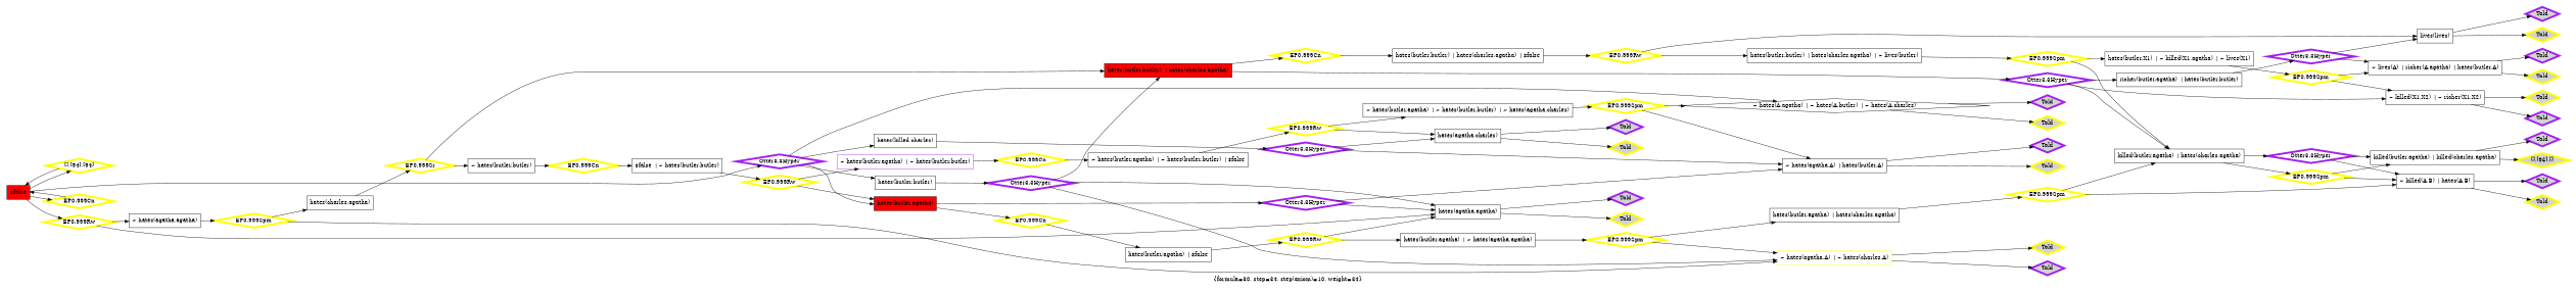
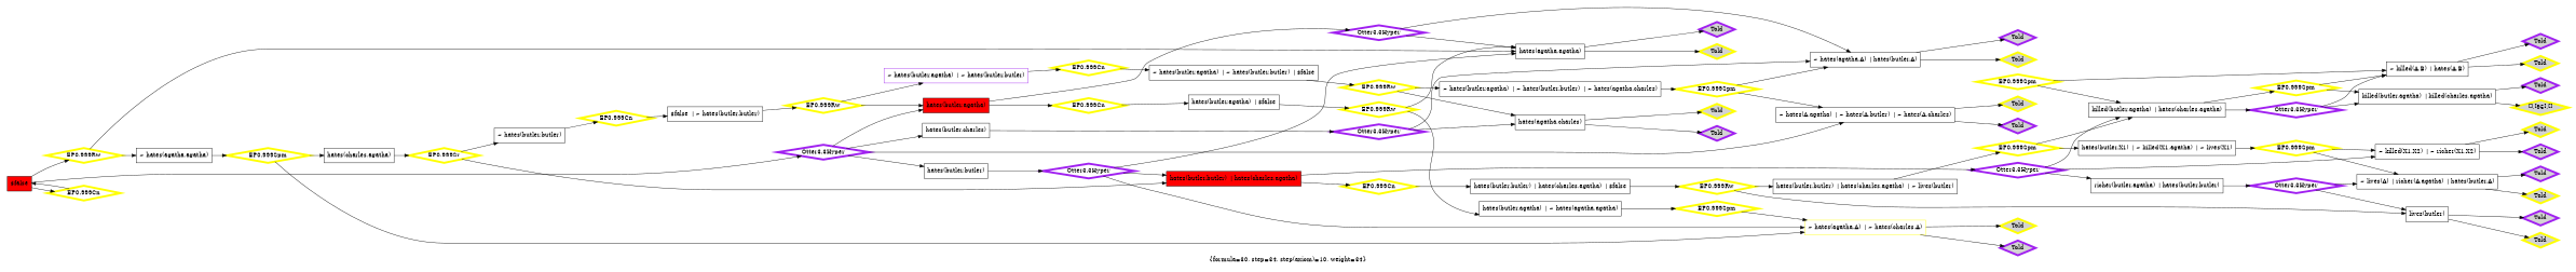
  digraph {
    label="{formula=30, step=34, step(axiom)=10, weight=34}"
    labelloc=b
    rankdir=LR
    node [color=yellow fillcolor=white shape=diamond style=filled penwidth=5]
    n1 [color=black fillcolor=red label="hates(butler,butler)  | hates(charles,agatha)" shape=box penwidth=""]
    n2 [color=purple label="Otter3.3Hyper"]
    n3 [label="EP0.999Cn"]
    n4 [color=black label="richer(butler,agatha)  | hates(butler,butler)" shape=box penwidth=""]
    n5 [color=black label="killed(butler,agatha)  | hates(charles,agatha)" shape=box penwidth=""]
    n6 [color=black label="~ killed(X1,X2)  | ~ richer(X1,X2)" shape=box penwidth=""]
    n7 [color=black label="hates(butler,butler)  | hates(charles,agatha)  | $false" shape=box penwidth=""]
    n8 [label="EP0.999Rw"]
-   n9 [color=black label="lives(lives)" shape=box penwidth=""]
+   n9 [color=black label="lives(butler)" shape=box penwidth=""]
    n10 [color=black label="hates(butler,butler)  | hates(charles,agatha)  | ~ lives(butler)" shape=box penwidth=""]
    n11 [color=black label="~ hates(agatha,A)  | hates(butler,A)" shape=box penwidth=""]
    n12 [color=purple fillcolor=lightgrey label=Told]
    n13 [fillcolor=lightgrey label=Told]
-   n14 [color=black label="hates(killed,charles)" shape=box penwidth=""]
+   n14 [color=black label="hates(butler,charles)" shape=box penwidth=""]
    n15 [color=purple label="Otter3.3Hyper"]
    n16 [color=black label="hates(agatha,charles)" shape=box penwidth=""]
    n17 [color=purple label="Otter3.3Hyper"]
    n18 [color=black label="~ lives(A)  | richer(A,agatha)  | hates(butler,A)" shape=box penwidth=""]
    n19 [color=black fillcolor=red label="hates(butler,agatha)" shape=box penwidth=""]
    n20 [label="EP0.999Cn"]
    n21 [color=purple label="Otter3.3Hyper"]
    n22 [color=black label="hates(butler,agatha)  | $false" shape=box penwidth=""]
    n23 [color=black label="hates(agatha,agatha)" shape=box penwidth=""]
    n24 [color=black fillcolor=red label="$false" shape=box penwidth=""]
-   n25 [label="[],[94],[94]"]
    n26 [label="EP0.999Rw"]
    n27 [label="EP0.999Cn"]
    n28 [color=purple label="Otter3.3Hyper"]
    n29 [color=black label="~ hates(agatha,agatha)" shape=box penwidth=""]
-   n30 [color=black label="~ hates(A,agatha)  | ~ hates(A,butler)  | ~ hates(A,charles)" penwidth=""]
+   n30 [color=black label="~ hates(A,agatha)  | ~ hates(A,butler)  | ~ hates(A,charles)" shape=box penwidth=""]
    n31 [color=black label="hates(butler,butler)" shape=box penwidth=""]
    n32 [color=purple fillcolor=lightgrey label=Told]
    n33 [fillcolor=lightgrey label=Told]
    n34 [color=black label="$false  | ~ hates(butler,butler)" shape=box penwidth=""]
    n35 [label="EP0.999Rw"]
    n36 [color=purple label="~ hates(butler,agatha)  | ~ hates(butler,butler)" shape=box penwidth=""]
    n37 [label="EP0.999Rw"]
    n38 [color=black label="hates(butler,agatha)  | ~ hates(agatha,agatha)" shape=box penwidth=""]
    n39 [fillcolor=lightgrey label=Told]
    n40 [color=purple fillcolor=lightgrey label=Told]
    n41 [color=black label="killed(butler,agatha)  | killed(charles,agatha)" shape=box penwidth=""]
    n42 [color=purple fillcolor=lightgrey label=Told]
    n43 [fillcolor=lightgrey label="[],[95],[]"]
    n44 [color=purple fillcolor=lightgrey label=Told]
    n45 [fillcolor=lightgrey label=Told]
    n46 [color=purple label="Otter3.3Hyper"]
    n47 [label="~ hates(agatha,A)  | ~ hates(charles,A)" shape=box penwidth=""]
    n48 [color=black label="~ hates(butler,agatha)  | ~ hates(butler,butler)  | ~ hates(agatha,charles)" shape=box penwidth=""]
    n49 [label="EP0.999Spm"]
    n50 [label="EP0.999Cn"]
    n51 [color=black label="~ hates(butler,agatha)  | ~ hates(butler,butler)  | $false" shape=box penwidth=""]
    n52 [color=black label="~ killed(A,B)  | hates(A,B)" shape=box penwidth=""]
    n53 [color=purple fillcolor=lightgrey label=Told]
    n54 [fillcolor=lightgrey label=Told]
    n55 [color=black label="~ hates(butler,butler)" shape=box penwidth=""]
    n56 [label="EP0.999Cn"]
    n57 [color=purple fillcolor=lightgrey label=Told]
    n58 [fillcolor=lightgrey label=Told]
    n59 [label="EP0.999Spm"]
    n60 [color=black label="hates(charles,agatha)" shape=box penwidth=""]
    n61 [label="EP0.999Spm"]
    n62 [color=black label="hates(butler,X1)  | ~ killed(X1,agatha)  | ~ lives(X1)" shape=box penwidth=""]
    n63 [color=purple fillcolor=lightgrey label=Told]
    n64 [fillcolor=lightgrey label=Told]
    n65 [color=purple label="Otter3.3Hyper"]
    n66 [label="EP0.999Spm"]
-   n67 [color=black label="hates(butler,agatha)  | hates(charles,agatha)" shape=box penwidth=""]
    n68 [label="EP0.999Spm"]
    n69 [label="EP0.999Sr"]
    n70 [fillcolor=lightgrey label=Told]
    n71 [color=purple fillcolor=lightgrey label=Told]
    n72 [label="EP0.999Spm"]
    n73 [fillcolor=lightgrey label=Told]
    n74 [color=purple fillcolor=lightgrey label=Told]
    n75 [label="EP0.999Rw"]
    n76 [label="EP0.999Spm"]
    n1 -> n2
    n1 -> n3
    n2 -> n4
    n2 -> n5
    n2 -> n6
    n3 -> n7
    n4 -> n17
    n5 -> n65
    n5 -> n66
    n6 -> n73
    n6 -> n74
    n7 -> n8
    n8 -> n9
    n8 -> n10
    n9 -> n57
    n9 -> n58
    n10 -> n61
    n11 -> n12
    n11 -> n13
    n14 -> n15
    n15 -> n11
    n15 -> n16
    n16 -> n44
    n16 -> n45
    n17 -> n9
    n17 -> n18
    n18 -> n32
    n18 -> n33
    n19 -> n20
    n19 -> n21
    n20 -> n22
    n21 -> n11
    n21 -> n23
    n22 -> n37
    n23 -> n63
    n23 -> n64
-   n24 -> n25
    n24 -> n26
    n24 -> n27
    n24 -> n28
-   n25 -> n24
    n26 -> n23
    n26 -> n29
    n27 -> n24
    n28 -> n14
    n28 -> n19
    n28 -> n30
    n28 -> n31
    n29 -> n59
    n30 -> n39
    n30 -> n40
    n31 -> n46
    n34 -> n35
    n35 -> n19
    n35 -> n36
    n36 -> n50
    n37 -> n23
    n37 -> n38
    n38 -> n72
    n41 -> n42
    n41 -> n43
    n46 -> n1
    n46 -> n23
    n46 -> n47
    n47 -> n70
    n47 -> n71
    n48 -> n49
    n49 -> n11
    n49 -> n30
    n50 -> n51
    n51 -> n75
    n52 -> n53
    n52 -> n54
    n55 -> n56
    n56 -> n34
    n59 -> n47
    n59 -> n60
    n60 -> n69
    n61 -> n5
    n61 -> n62
    n62 -> n76
    n65 -> n41
    n65 -> n52
    n66 -> n41
    n66 -> n52
-   n67 -> n68
    n68 -> n5
    n68 -> n52
    n69 -> n1
    n69 -> n55
    n72 -> n47
-   n72 -> n67
    n75 -> n16
    n75 -> n48
    n76 -> n6
    n76 -> n18
  }
